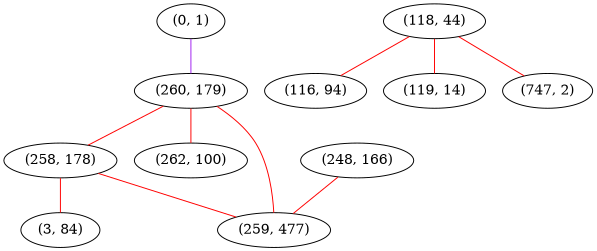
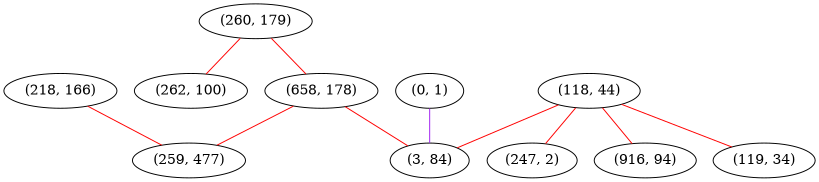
  graph {
    edge [color=red weight=1]
    n1 [label="(0, 1)"]
    "(3, 84)"
    "(260, 179)"
-   "(258, 178)"
+   "(258, 178)" [label="(658, 178)"]
    n5 [label="(262, 100)"]
    n6 [label="(259, 477)"]
    "(118, 44)"
-   "(116, 94)"
-   "(119, 34)" [label="(119, 14)"]
-   "(247, 2)" [label="(747, 2)"]
-   "(248, 166)"
-   n1 -- "(260, 179)" [color=purple weight=4]
+   "(116, 94)" [label="(916, 94)"]
+   "(119, 34)"
+   "(247, 2)"
+   "(248, 166)" [label="(218, 166)"]
+   n1 -- "(3, 84)" [color=purple weight=4]
    "(260, 179)" -- "(258, 178)"
    "(260, 179)" -- n5
-   "(260, 179)" -- n6
    "(258, 178)" -- "(3, 84)"
    "(258, 178)" -- n6
+   "(118, 44)" -- "(3, 84)"
    "(118, 44)" -- "(116, 94)"
    "(118, 44)" -- "(119, 34)"
    "(118, 44)" -- "(247, 2)"
    "(248, 166)" -- n6
  }
